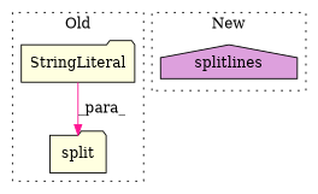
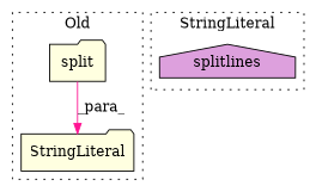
  digraph {
    node [a=32 shape=folder style=filled fillcolor=lightyellow]
    n1 [l="6,1" label=split s="1877,1887"]
    n2 [a=45 l=4 label=StringLiteral s=1883]
    n3 [l=12 label=splitlines s=1782 shape=house fillcolor=plum]
    subgraph cluster_1 {
      label=Old
      style=dotted
      n1
      n2
    }
    subgraph cluster_2 {
-     label=New
+     label=StringLiteral
      style=dotted
      n3
    }
-   n2 -> n1 [label=_para_ color=deeppink]
+   n1 -> n2 [label=_para_ color=deeppink]
  }
